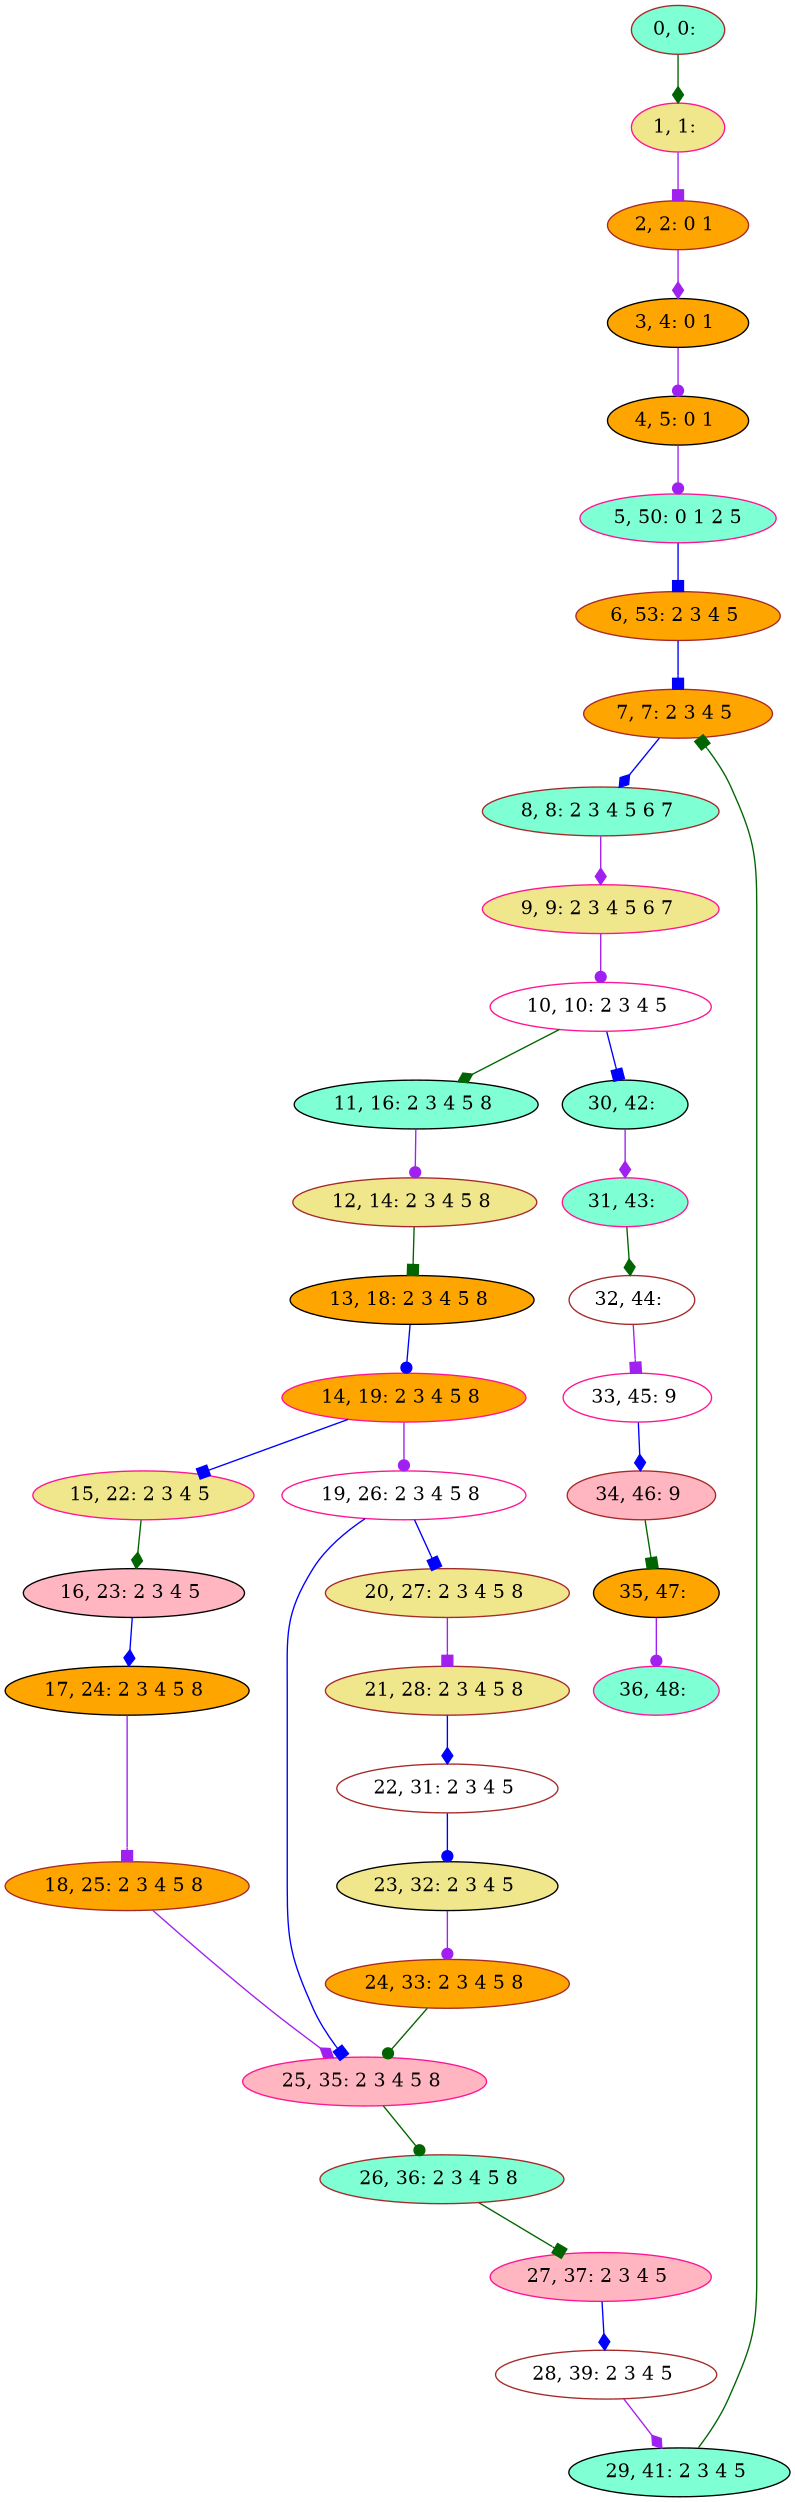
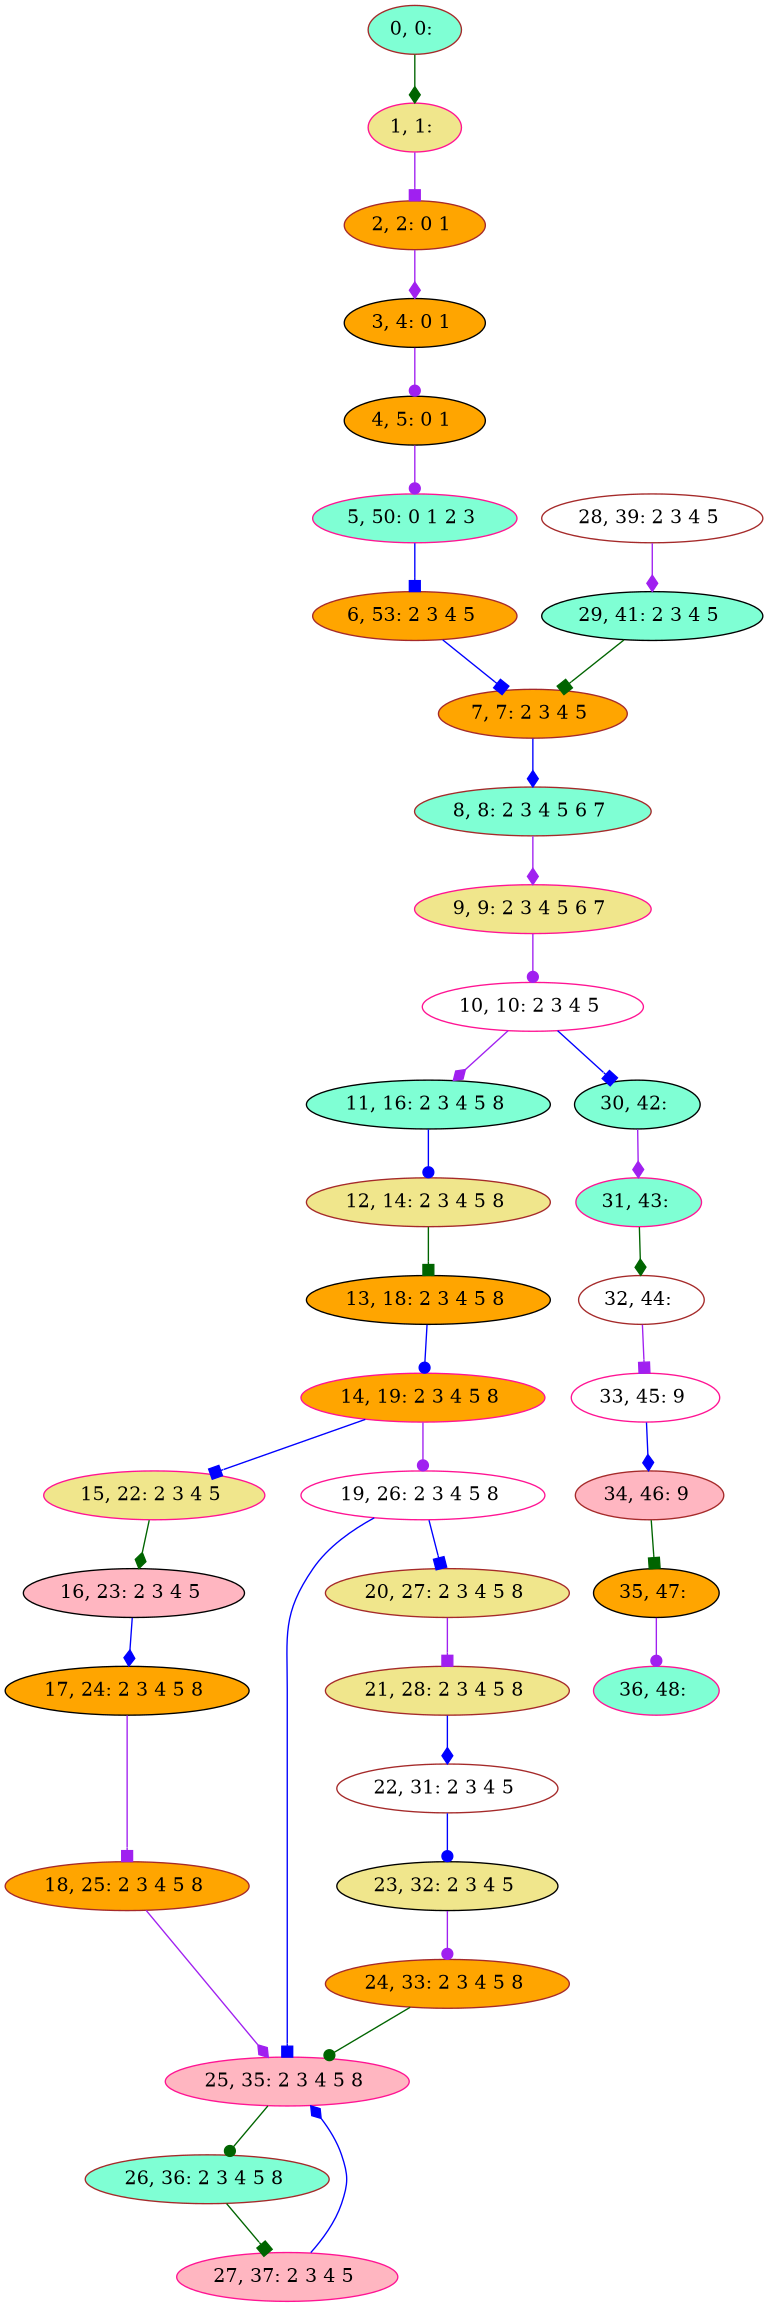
  digraph {
    node [color=brown fillcolor=orange style=filled]
    edge [arrowhead=diamond color=purple]
    n1 [fillcolor=aquamarine label="0, 0: "]
    n2 [color=deeppink fillcolor=khaki label="1, 1: "]
    n3 [label="2, 2: 0 1 "]
    n4 [color=black label="3, 4: 0 1 "]
    n5 [color=black label="4, 5: 0 1 "]
-   n6 [color=deeppink fillcolor=aquamarine label="5, 50: 0 1 2 5"]
+   n6 [color=deeppink fillcolor=aquamarine label="5, 50: 0 1 2 3 "]
    n7 [label="6, 53: 2 3 4 5 "]
    n8 [label="7, 7: 2 3 4 5 "]
    n9 [fillcolor=aquamarine label="8, 8: 2 3 4 5 6 7 "]
    n10 [color=deeppink fillcolor=khaki label="9, 9: 2 3 4 5 6 7 "]
    n11 [color=deeppink fillcolor=white label="10, 10: 2 3 4 5 "]
    n12 [color=black fillcolor=aquamarine label="11, 16: 2 3 4 5 8 "]
    n13 [color=black fillcolor=aquamarine label="30, 42: "]
    n14 [fillcolor=khaki label="12, 14: 2 3 4 5 8 "]
    n15 [color=deeppink fillcolor=aquamarine label="31, 43: "]
    n16 [color=black label="13, 18: 2 3 4 5 8 "]
    n17 [color=deeppink label="14, 19: 2 3 4 5 8 "]
    n18 [color=deeppink fillcolor=khaki label="15, 22: 2 3 4 5 "]
    n19 [color=deeppink fillcolor=white label="19, 26: 2 3 4 5 8 "]
    n20 [color=black fillcolor=lightpink label="16, 23: 2 3 4 5 "]
    n21 [color=deeppink fillcolor=lightpink label="25, 35: 2 3 4 5 8 "]
    n22 [fillcolor=khaki label="20, 27: 2 3 4 5 8 "]
    n23 [color=black label="17, 24: 2 3 4 5 8 "]
    n24 [label="18, 25: 2 3 4 5 8 "]
    n25 [fillcolor=aquamarine label="26, 36: 2 3 4 5 8 "]
    n26 [fillcolor=khaki label="21, 28: 2 3 4 5 8 "]
    n27 [fillcolor=white label="22, 31: 2 3 4 5 "]
    n28 [color=black fillcolor=khaki label="23, 32: 2 3 4 5 "]
    n29 [label="24, 33: 2 3 4 5 8 "]
    n30 [color=deeppink fillcolor=lightpink label="27, 37: 2 3 4 5 "]
    n31 [fillcolor=white label="28, 39: 2 3 4 5 "]
    n32 [color=black fillcolor=aquamarine label="29, 41: 2 3 4 5 "]
    n33 [fillcolor=white label="32, 44: "]
    n34 [color=deeppink fillcolor=white label="33, 45: 9 "]
    n35 [fillcolor=lightpink label="34, 46: 9 "]
    n36 [color=black label="35, 47: "]
    n37 [color=deeppink fillcolor=aquamarine label="36, 48: "]
    n1 -> n2 [color=darkgreen]
    n2 -> n3 [arrowhead=box]
    n3 -> n4
    n4 -> n5 [arrowhead=dot]
    n5 -> n6 [arrowhead=dot]
    n6 -> n7 [arrowhead=box color=blue]
    n7 -> n8 [arrowhead=box color=blue]
    n8 -> n9 [color=blue]
    n9 -> n10
    n10 -> n11 [arrowhead=dot]
-   n11 -> n12 [color=darkgreen]
+   n11 -> n12
    n11 -> n13 [arrowhead=box color=blue]
-   n12 -> n14 [arrowhead=dot]
+   n12 -> n14 [arrowhead=dot color=blue]
    n13 -> n15
    n14 -> n16 [arrowhead=box color=darkgreen]
    n15 -> n33 [color=darkgreen]
    n16 -> n17 [arrowhead=dot color=blue]
    n17 -> n18 [arrowhead=box color=blue]
    n17 -> n19 [arrowhead=dot]
    n18 -> n20 [color=darkgreen]
    n19 -> n21 [arrowhead=box color=blue]
    n19 -> n22 [arrowhead=box color=blue]
    n20 -> n23 [color=blue]
    n21 -> n25 [arrowhead=dot color=darkgreen]
    n22 -> n26 [arrowhead=box]
    n23 -> n24 [arrowhead=box]
    n24 -> n21
    n25 -> n30 [arrowhead=box color=darkgreen]
    n26 -> n27 [color=blue]
    n27 -> n28 [arrowhead=dot color=blue]
    n28 -> n29 [arrowhead=dot]
    n29 -> n21 [arrowhead=dot color=darkgreen]
-   n30 -> n31 [color=blue]
+   n30 -> n21 [color=blue]
    n31 -> n32
    n32 -> n8 [arrowhead=box color=darkgreen]
    n33 -> n34 [arrowhead=box]
    n34 -> n35 [color=blue]
    n35 -> n36 [arrowhead=box color=darkgreen]
    n36 -> n37 [arrowhead=dot]
  }
